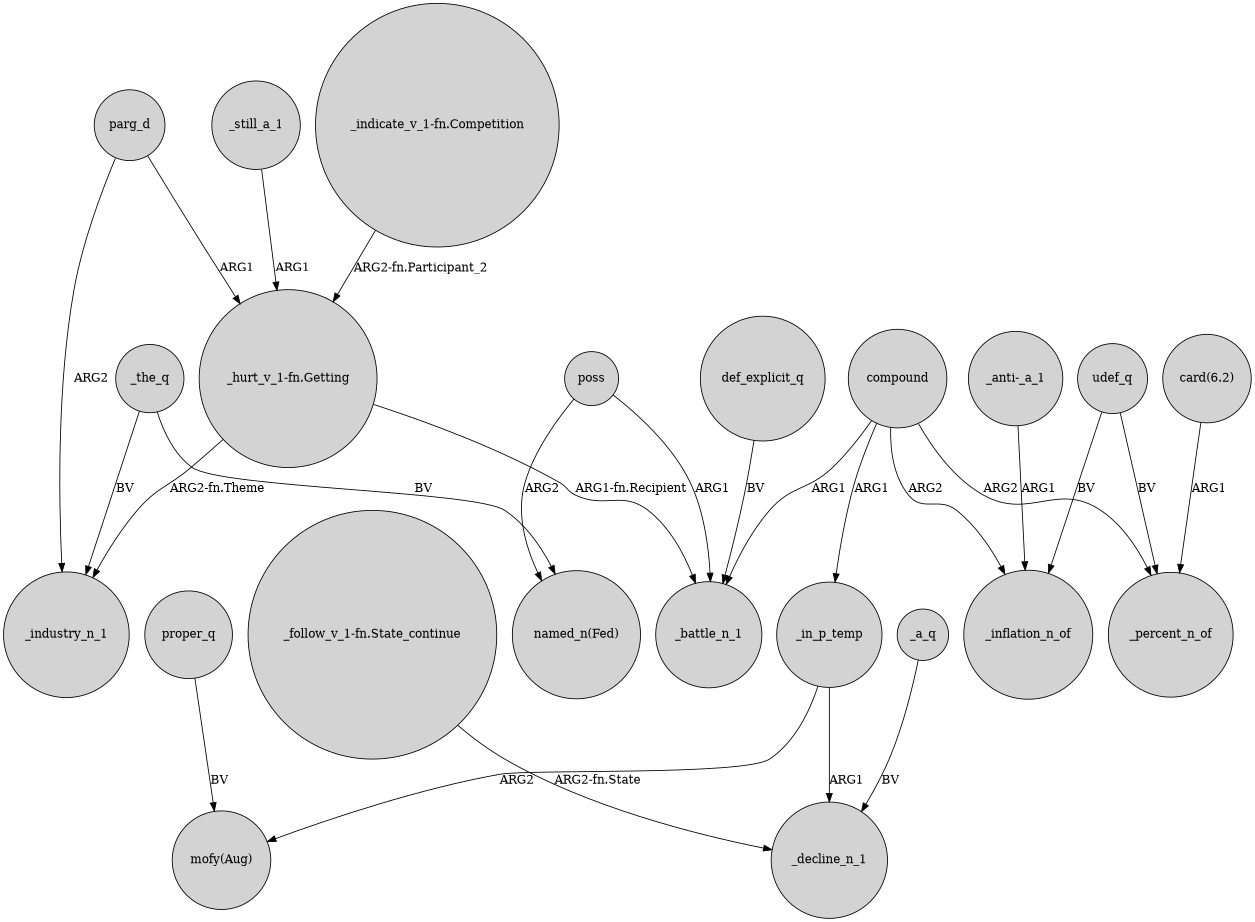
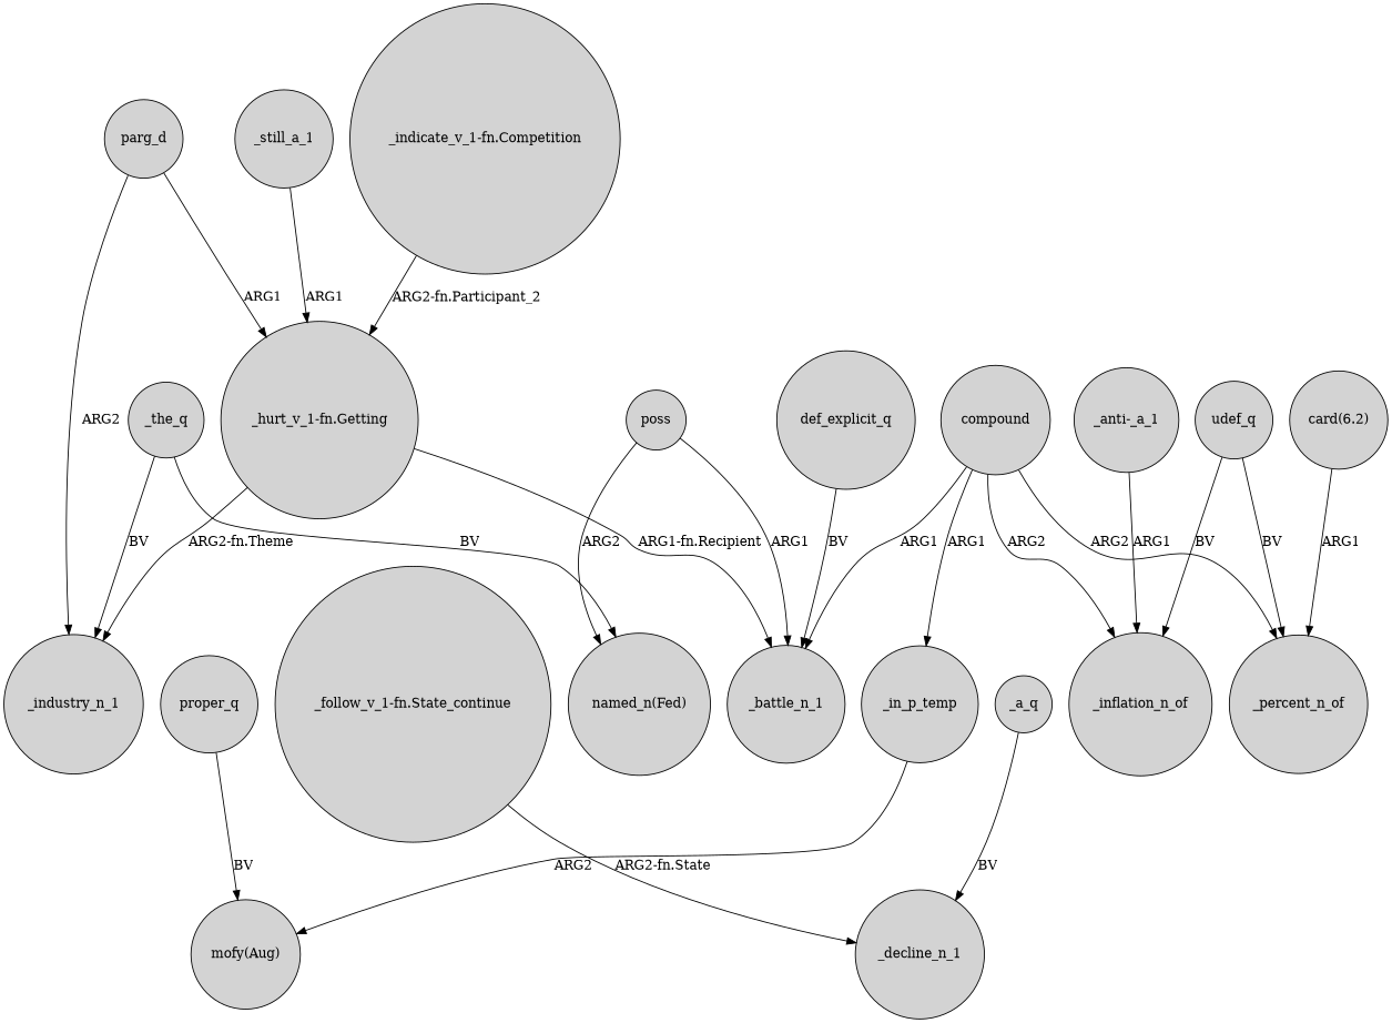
  digraph {
    node [shape=circle style=filled]
    _in_p_temp
    "mofy(Aug)"
    _decline_n_1
    _still_a_1
    "_hurt_v_1-fn.Getting"
    _industry_n_1
    _battle_n_1
    compound
    _inflation_n_of
    _percent_n_of
    "_follow_v_1-fn.State_continue"
    proper_q
    udef_q
    poss
    "named_n(Fed)"
    _the_q
    _a_q
    parg_d
    "_indicate_v_1-fn.Competition"
    def_explicit_q
    "card(6.2)"
    "_anti-_a_1"
    _in_p_temp -> "mofy(Aug)" [label=ARG2]
-   _in_p_temp -> _decline_n_1 [label=ARG1]
    _still_a_1 -> "_hurt_v_1-fn.Getting" [label=ARG1]
    "_hurt_v_1-fn.Getting" -> _industry_n_1 [label="ARG2-fn.Theme"]
    "_hurt_v_1-fn.Getting" -> _battle_n_1 [label="ARG1-fn.Recipient"]
    compound -> _in_p_temp [label=ARG1]
    compound -> _battle_n_1 [label=ARG1]
    compound -> _inflation_n_of [label=ARG2]
    compound -> _percent_n_of [label=ARG2]
    "_follow_v_1-fn.State_continue" -> _decline_n_1 [label="ARG2-fn.State"]
    proper_q -> "mofy(Aug)" [label=BV]
    udef_q -> _inflation_n_of [label=BV]
    udef_q -> _percent_n_of [label=BV]
    poss -> _battle_n_1 [label=ARG1]
    poss -> "named_n(Fed)" [label=ARG2]
    _the_q -> _industry_n_1 [label=BV]
    _the_q -> "named_n(Fed)" [label=BV]
    _a_q -> _decline_n_1 [label=BV]
    parg_d -> "_hurt_v_1-fn.Getting" [label=ARG1]
    parg_d -> _industry_n_1 [label=ARG2]
    "_indicate_v_1-fn.Competition" -> "_hurt_v_1-fn.Getting" [label="ARG2-fn.Participant_2"]
    def_explicit_q -> _battle_n_1 [label=BV]
    "card(6.2)" -> _percent_n_of [label=ARG1]
    "_anti-_a_1" -> _inflation_n_of [label=ARG1]
  }
